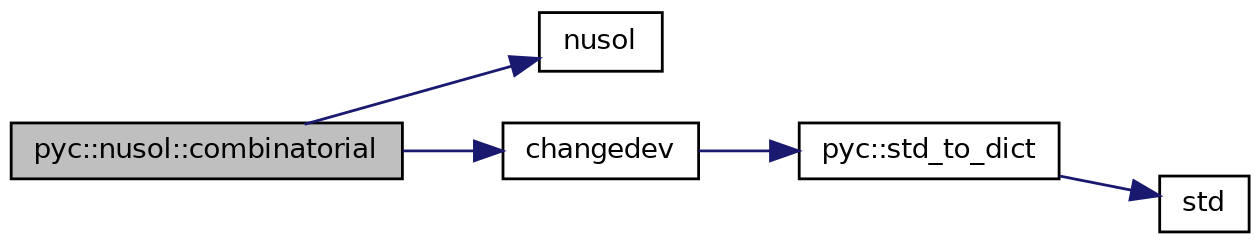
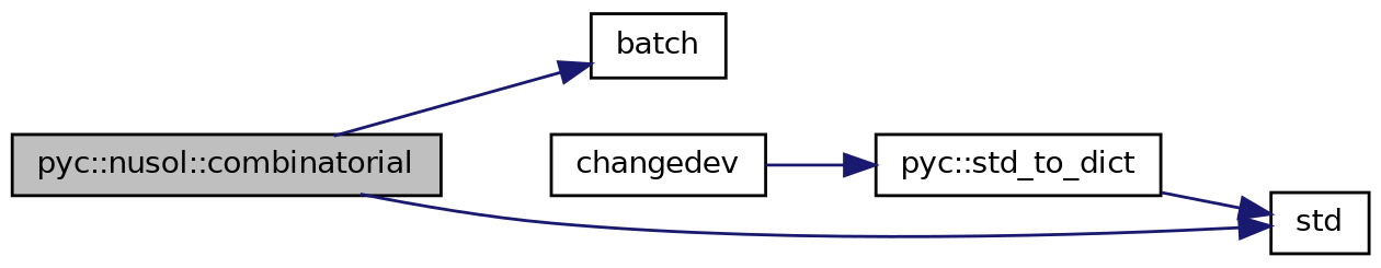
  digraph {
    rankdir=LR
    node [color=black fillcolor=white fontname=Helvetica fontsize=10 shape=record style=filled]
    edge [color=midnightblue fontname=Helvetica fontsize=10 labelfontname=Helvetica labelfontsize=10 style=solid]
    n1 [fillcolor=grey75 fontcolor=black height=0.2 label="pyc::nusol::combinatorial" width=0.4]
-   n2 [height=0.2 label=nusol width=0.4]
+   n2 [height=0.2 label=batch width=0.4]
    n3 [height=0.2 label=changedev width=0.4]
    n4 [height=0.2 label="pyc::std_to_dict" width=0.4]
    n5 [height=0.2 label=std width=0.4]
    n1 -> n2
-   n1 -> n3
+   n1 -> n5
    n3 -> n4
    n4 -> n5
  }
